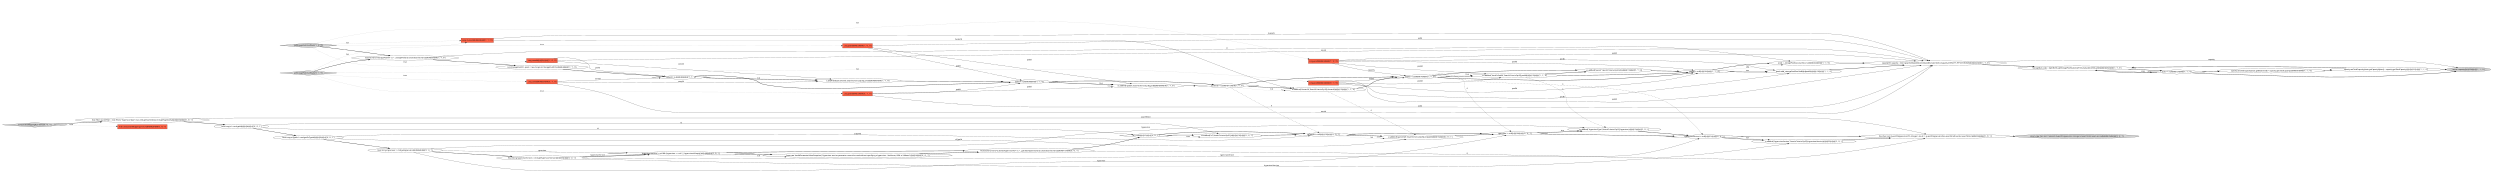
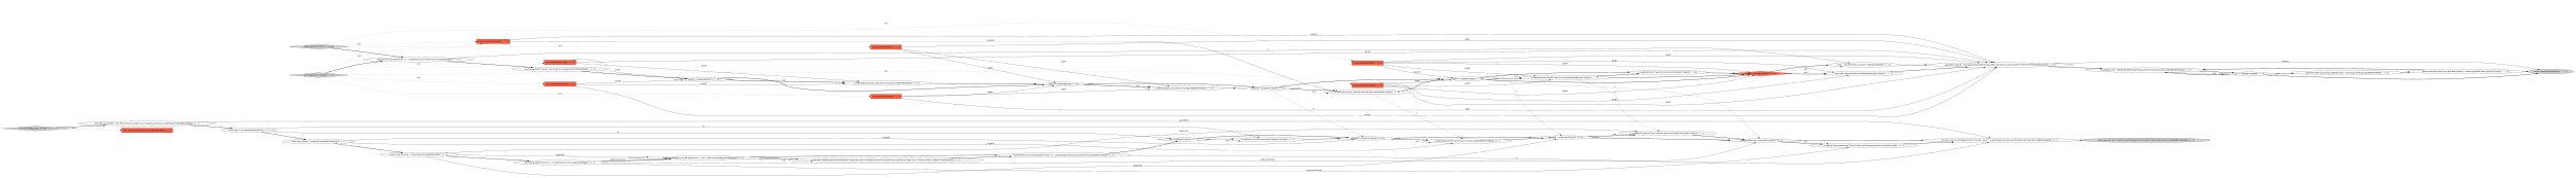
  digraph {
    fontname="Noto Sans"
    rankdir=LR
    node [fillcolor=white fontname="Noto Sans" shape=ellipse style=filled]
    edge [fontname="Noto Sans" style=bold]
    n1 [label="List<StoragePoolVO> pools = new ArrayList<StoragePoolVO>()@@@4@@@['1', '1', '0']"]
    n2 [label="zoneId != null@@@5@@@['1', '1', '0']" shape=diamond]
    n3 [label="podId != null@@@8@@@['1', '1', '0']" shape=diamond]
    n4 [label="sc.addAnd(\"dataCenterId\",SearchCriteria.Op.EQ,zoneId)@@@6@@@['1', '1', '0']"]
    n5 [label="sc.addAnd(\"podId\",SearchCriteria.Op.EQ,podId)@@@9@@@['1', '1', '0']"]
    n6 [label="clusterId != null@@@11@@@['1', '1', '0']" shape=diamond]
    n7 [label="sc.addAnd(\"clusterId\",SearchCriteria.Op.EQ,clusterId)@@@12@@@['1', '1', '0']"]
    n8 [label="osTypeId != null@@@15@@@['0', '0', '1']" shape=diamond]
    n9 [label="poolId != null@@@14@@@['1', '1', '0']" shape=diamond]
    n10 [label="sc.addAnd(\"hostOrPoolId\",SearchCriteria.Op.EQ,poolId)@@@15@@@['1', '1', '0']"]
-   n11 [label="poolId != null@@@18@@@['1', '1', '0']" shape=diamond]
+   n11 [fillcolor=tomato label="poolId != null@@@18@@@['1', '1', '0']" shape=diamond]
    n12 [label="sc.addAnd(\"parent\",SearchCriteria.Op.EQ,0L)@@@17@@@['0', '1', '0']"]
    n13 [label="sc.addAnd(\"hypervisorType\",SearchCriteria.Op.EQ,hypervisor)@@@19@@@['0', '0', '1']"]
    n14 [label="pools.add(_storagePoolDao.findById(poolId))@@@19@@@['1', '1', '0']"]
    n15 [label="pools = _storagePoolDao.search(sc,null)@@@22@@@['1', '1', '0']"]
    n16 [label="hypervisorVersion != null@@@21@@@['0', '0', '1']" shape=diamond]
    n17 [label="throw new InvalidParameterValueException(\"Hypervisor version parameter cannot be used without specifying a hypervisor : XenServer, KVM or VMware\")@@@9@@@['0', '0', '1']"]
    n18 [label="final SearchCriteria<GuestOSHypervisorVO> sc = _guestOSHypervisorDao.createSearchCriteria()@@@11@@@['0', '0', '1']"]
    n19 [label="final Pair<List<GuestOSHypervisorVO>,Integer> result = _guestOSHypervisorDao.searchAndCount(sc,searchFilter)@@@24@@@['0', '0', '1']"]
    n20 [label="id != null@@@12@@@['0', '0', '1']" shape=diamond]
    n21 [label="final Filter searchFilter = new Filter(,\"hypervisorType\",true,cmd.getStartIndex(),cmd.getPageSizeVal())@@@3@@@['0', '0', '1']"]
    n22 [label="final Long id = cmd.getId()@@@4@@@['0', '0', '1']"]
    n23 [fillcolor=lightgray label="return new Pair<List<? extends GuestOSHypervisor>,Integer>(result.first(),result.second())@@@25@@@['0', '0', '1']"]
    n24 [label="final Long osTypeId = cmd.getOsTypeId()@@@5@@@['0', '0', '1']"]
    n25 [label="sc.addAnd(\"id\",SearchCriteria.Op.EQ,id)@@@13@@@['0', '0', '1']"]
    n26 [label="capacity.setUsedCapacity(stats.getByteUsed() + capacity.getUsedCapacity())@@@30@@@['1', '1', '0']"]
    n27 [label="capacity.setTotalCapacity(stats.getCapacityBytes() + capacity.getTotalCapacity())@@@31@@@['1', '1', '0']"]
    n28 [fillcolor=lightgray label="return capacity@@@33@@@['1', '1', '0']"]
    n29 [label="StorageStats stats = ApiDBUtils.getStoragePoolStatistics(PrimaryDataStoreVO.getId())@@@26@@@['1', '1', '0']"]
    n30 [fillcolor=lightgray label="getStoragePoolUsedStats['1', '0', '0']" shape=diamond]
    n31 [fillcolor=tomato label="Long podId@@@2@@@['1', '0', '0']" shape=box]
    n32 [fillcolor=tomato label="Long clusterId@@@2@@@['1', '1', '0']" shape=box]
    n33 [fillcolor=tomato label="Long zoneId@@@2@@@['1', '0', '0']" shape=box]
    n34 [label="SearchCriteria<StoragePoolVO> sc = _storagePoolDao.createSearchCriteria()@@@3@@@['1', '1', '0']"]
    n35 [fillcolor=tomato label="Long poolId@@@2@@@['1', '0', '0']" shape=box]
    n36 [label="CapacityVO capacity = new CapacityVO(poolId,zoneId,podId,clusterId,0,0,Capacity.CAPACITY_TYPE_STORAGE)@@@24@@@['1', '1', '0']"]
    n37 [label="sc.addAnd(\"hypervisorVersion\",SearchCriteria.Op.EQ,hypervisorVersion)@@@22@@@['0', '0', '1']"]
    n38 [label="sc.addAnd(\"guestOsId\",SearchCriteria.Op.EQ,osTypeId)@@@16@@@['0', '0', '1']"]
    n39 [label="hypervisor != null@@@18@@@['0', '0', '1']" shape=diamond]
    n40 [label="stats == null@@@27@@@['1', '1', '0']" shape=diamond]
    n41 [fillcolor=lightgray label="listGuestOSMappingByCriteria['0', '0', '1']" shape=diamond]
    n42 [fillcolor=tomato label="final ListGuestOsMappingCmd cmd@@@2@@@['0', '0', '1']" shape=box]
    n43 [label="final String hypervisorVersion = cmd.getHypervisorVersion()@@@7@@@['0', '0', '1']"]
    n44 [label="hypervisorVersion != null && (hypervisor == null || hypervisor.isEmpty())@@@8@@@['0', '0', '1']" shape=diamond]
    n45 [label="final String hypervisor = cmd.getHypervisor()@@@6@@@['0', '0', '1']"]
    n46 [fillcolor=tomato label="Long podId@@@2@@@['0', '1', '0']" shape=box]
    n47 [fillcolor=tomato label="Long zoneId@@@2@@@['0', '1', '0']" shape=box]
    n48 [fillcolor=lightgray label="getStoragePoolUsedStats['0', '1', '0']" shape=diamond]
    n49 [fillcolor=tomato label="Long poolId@@@2@@@['0', '1', '0']" shape=box]
    n1 -> n2
    n2 -> n3
    n2 -> n4
    n2 -> n4 [label=true style=dotted]
    n3 -> n5
    n3 -> n5 [label=true style=dotted]
    n3 -> n6
    n4 -> n3
    n5 -> n6
    n6 -> n7
    n6 -> n7 [label=true style=dotted]
    n6 -> n8 [label=0 style=dashed]
    n6 -> n9
    n7 -> n9
    n7 -> n38 [label=0 style=dashed]
    n8 -> n38 [label=true style=dotted]
    n8 -> n38
    n8 -> n39
    n9 -> n10 [label=true style=dotted]
    n9 -> n10
    n9 -> n11
    n9 -> n12
    n9 -> n16 [label=0 style=dashed]
    n9 -> n39 [label=0 style=dashed]
    n10 -> n11
    n10 -> n12
    n10 -> n13 [label=0 style=dashed]
    n11 -> n14 [label=true style=dotted]
    n11 -> n14
    n11 -> n15
    n11 -> n15 [label=false style=dotted]
    n12 -> n11
    n13 -> n16
    n14 -> n36
    n15 -> n36
    n16 -> n19
    n16 -> n37 [label=true style=dotted]
    n16 -> n37
    n17 -> n18
    n18 -> n19 [label=sc style=solid]
    n18 -> n20
    n19 -> n23
    n20 -> n8
    n20 -> n25
    n20 -> n25 [label=true style=dotted]
    n21 -> n19 [label=searchFilter style=solid]
    n21 -> n22
    n22 -> n20 [label=id style=solid]
    n22 -> n24
    n22 -> n25 [label=id style=solid]
    n24 -> n8 [label=osTypeId style=solid]
    n24 -> n38 [label=osTypeId style=solid]
    n24 -> n45
    n25 -> n8
    n26 -> n27
    n27 -> n28
    n27 -> n29
    n29 -> n40
    n29 -> n40 [label=stats style=solid]
    n30 -> n31 [label=true style=dotted]
    n30 -> n32 [label=true style=dotted]
    n30 -> n33 [label=true style=dotted]
    n30 -> n34
    n30 -> n35 [label=true style=dotted]
    n31 -> n3 [label=podId style=solid]
    n31 -> n5 [label=podId style=solid]
    n31 -> n36 [label=podId style=solid]
    n32 -> n7 [label=clusterId style=solid]
    n32 -> n36 [label=clusterId style=solid]
    n33 -> n2 [label=poolId style=solid]
    n33 -> n4 [label=zoneId style=solid]
    n33 -> n36 [label=zoneId style=solid]
    n34 -> n1
    n34 -> n15 [label=sc style=solid]
    n35 -> n9 [label=capacity style=solid]
    n35 -> n10 [label=poolId style=solid]
    n35 -> n11 [label=poolId style=solid]
    n35 -> n14 [label=poolId style=solid]
    n35 -> n36 [label=poolId style=solid]
    n36 -> n28 [label=capacity style=solid]
    n36 -> n29
    n37 -> n19
    n38 -> n39
    n39 -> n13
    n39 -> n13 [label=true style=dotted]
    n39 -> n16
    n40 -> n26
    n40 -> n28
    n40 -> n29
    n41 -> n21
    n41 -> n42 [label=true style=dotted]
    n43 -> n16 [label=hypervisorVersion style=solid]
    n43 -> n37 [label=hypervisorVersion style=solid]
    n43 -> n44 [label=hypervisorVersion style=solid]
    n43 -> n44
    n44 -> n17 [label=true style=dotted]
    n44 -> n17
    n44 -> n18
    n45 -> n13 [label=hypervisor style=solid]
    n45 -> n39 [label=hypervisor style=solid]
    n45 -> n43
    n45 -> n44 [label=hypervisor style=solid]
    n46 -> n3 [label=podId style=solid]
    n46 -> n5 [label=podId style=solid]
    n46 -> n36 [label=podId style=solid]
    n47 -> n2 [label=zoneId style=solid]
    n47 -> n4 [label=zoneId style=solid]
    n47 -> n36 [label=zoneId style=solid]
    n48 -> n32 [label=true style=dotted]
    n48 -> n34
    n48 -> n46 [label=true style=dotted]
    n48 -> n47 [label=true style=dotted]
    n48 -> n49 [label=true style=dotted]
    n49 -> n9 [label=poolId style=solid]
    n49 -> n10 [label=poolId style=solid]
    n49 -> n11 [label=poolId style=solid]
    n49 -> n14 [label=poolId style=solid]
    n49 -> n36 [label=poolId style=solid]
  }
